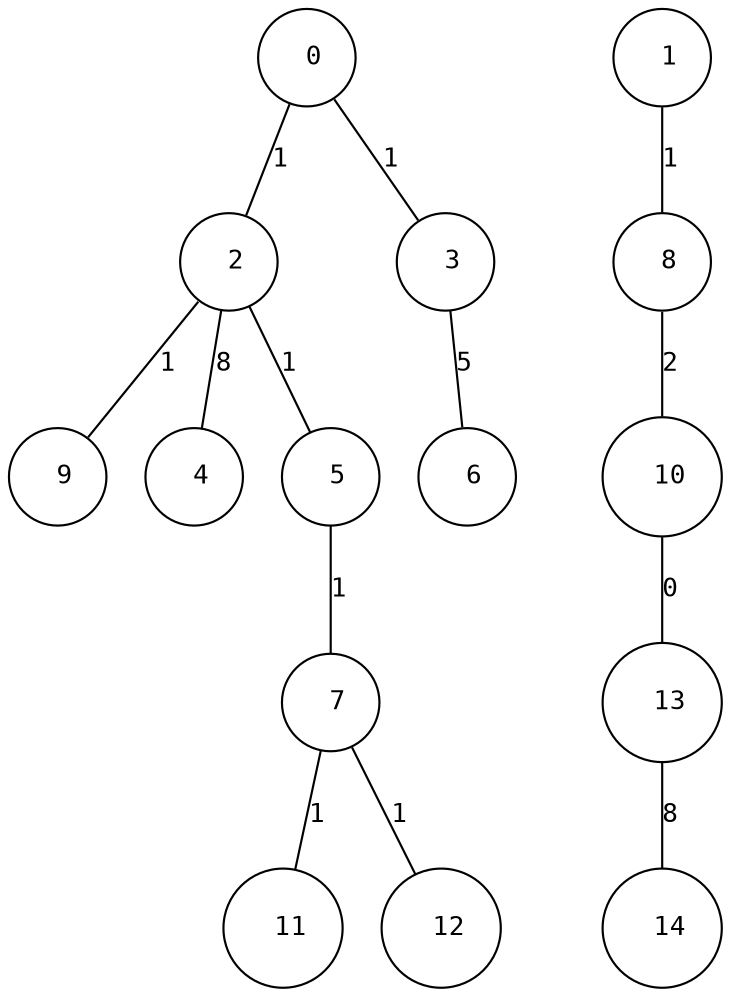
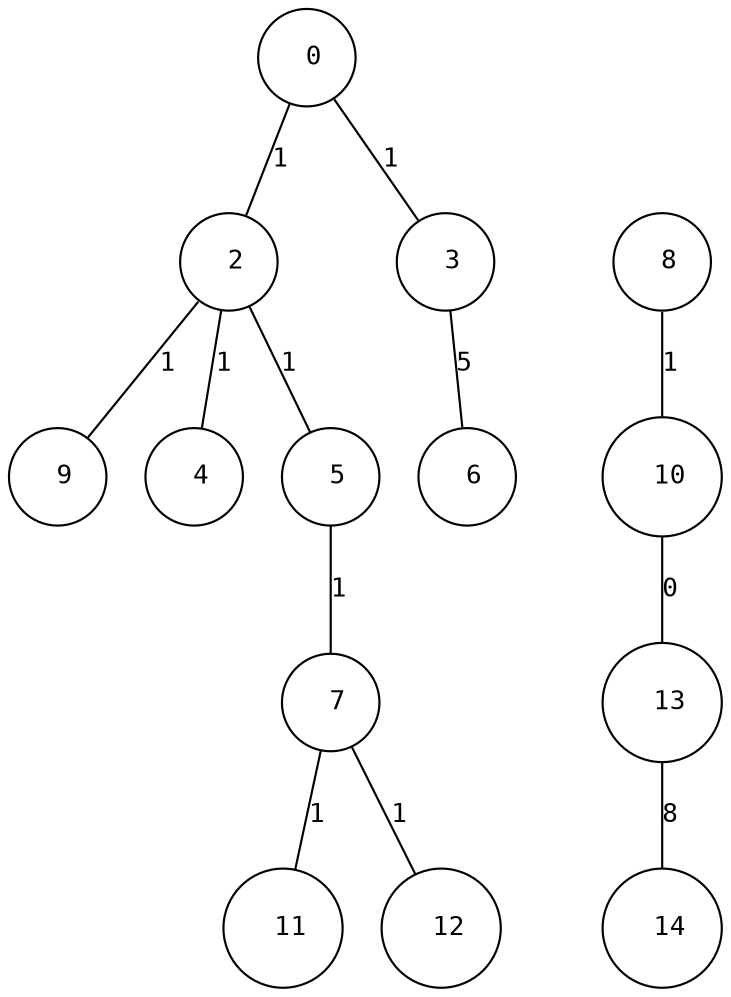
  graph {
    fixedsize="true;"
    fontname="DejaVu Sans Mono"
    node [color=black fontname="DejaVu Sans Mono" fontsize=12 hight=.12 shape=circle]
    edge [fontname="DejaVu Sans Mono" fontsize=12]
    n1 [label=" 0" width=.12]
    n2 [label=" 2" width=.12]
    n3 [label=" 3" width=.12]
-   n4 [label=" 1" width=.12]
    n5 [label=" 8" width=.12]
    n6 [label=" 9" width=.12]
    n7 [label=" 4" width=.12]
    n8 [label=" 5" width=.12]
    n9 [label=" 6" width=.12]
    n10 [label=" 10" width=.12]
    n11 [label=" 7" width=.12]
    n12 [label=" 11" width=.12]
    n13 [label=" 12" width=.12]
    n14 [label=" 13" width=.12]
    n15 [label=" 14" width=.12]
    n1 -- n2 [label=1]
    n1 -- n3 [label=1]
    n2 -- n6 [label=1]
-   n2 -- n7 [label=8]
+   n2 -- n7 [label=1]
    n2 -- n8 [label=1]
    n3 -- n9 [label=5]
-   n4 -- n5 [label=1]
-   n5 -- n10 [label=2]
+   n5 -- n10 [label=1]
    n8 -- n11 [label=1]
    n10 -- n14 [label=0]
    n11 -- n12 [label=1]
    n11 -- n13 [label=1]
    n14 -- n15 [label=8]
  }
